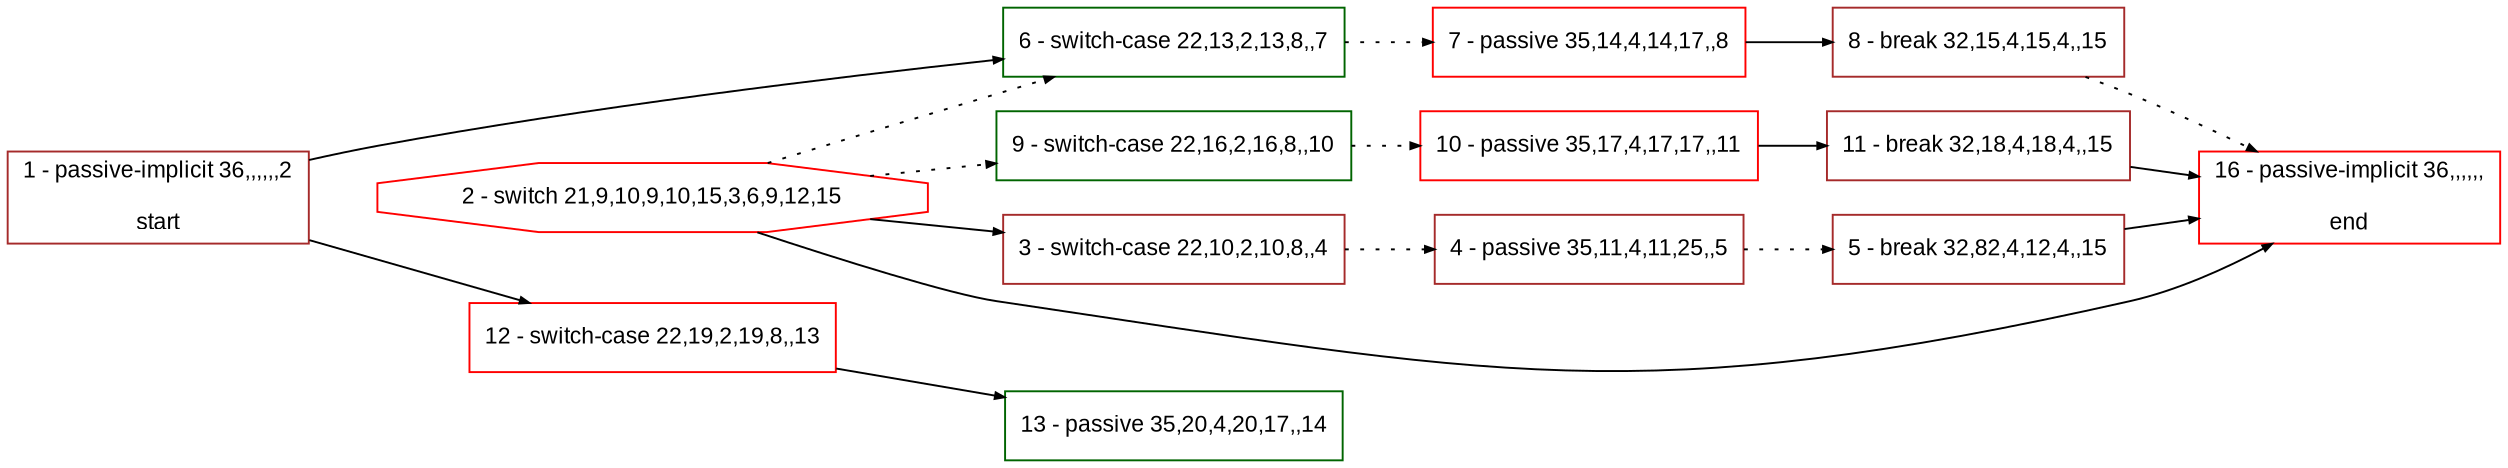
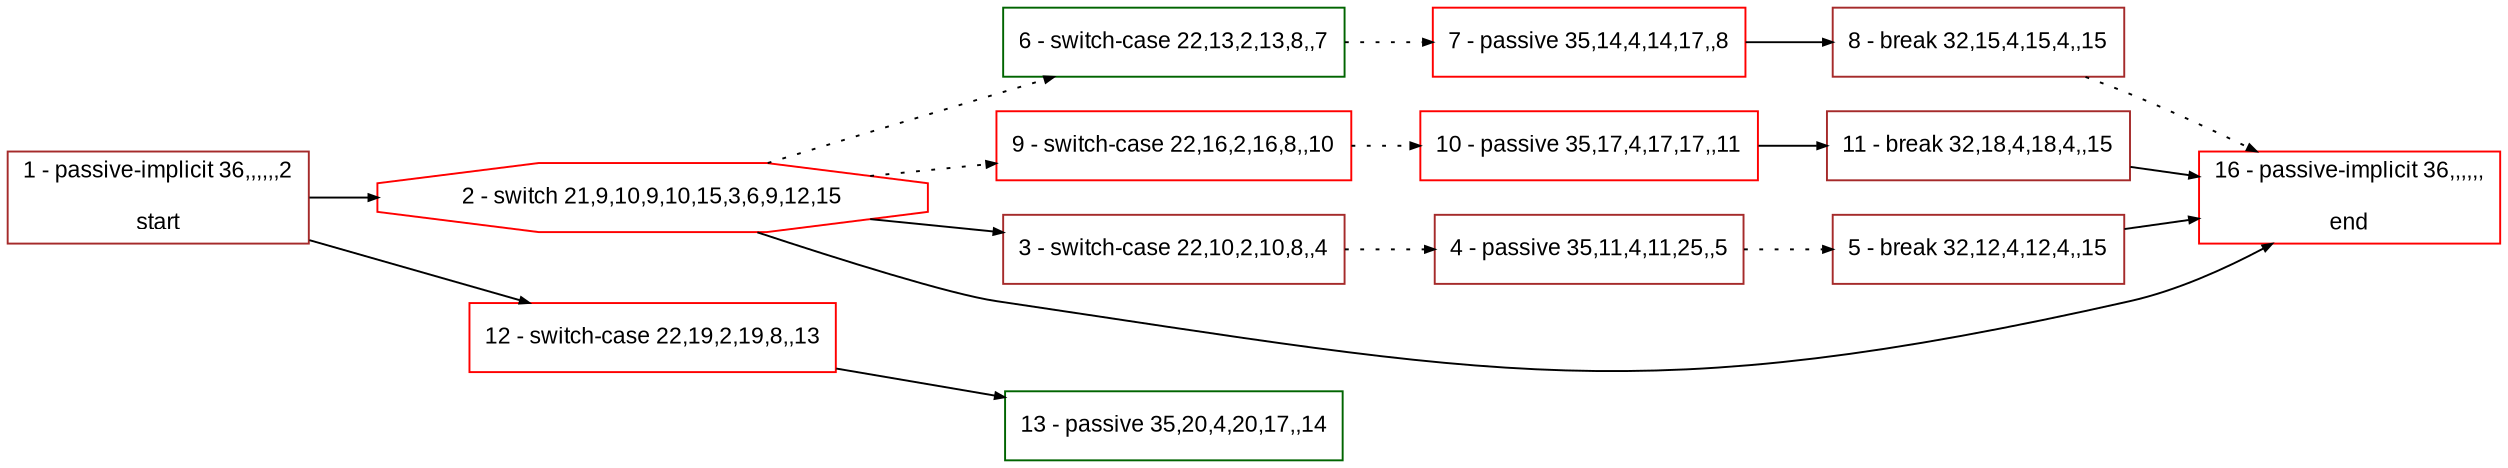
  digraph {
    bgcolor=white
    compound=true
    fillcolor="#FFFFCC"
    fontname=Arial
    fontsize=12
    pack=true
    packmode=clust
    rankdir=LR
    style="rounded,filled"
    node [color=red compound=true fillcolor="#ffffff" fixedsize=false fontname=Arial fontsize=12 node_initialized=no shape=box style=filled]
    edge [arrowhead=normal arrowsize=0.5 arrowtail=none color="#000000" compound=true dir=forward fontcolor=black fontname=Arial fontsize=12 style=solid]
    n1 [label="2 - switch 21,9,10,9,10,15,3,6,9,12,15" shape=octagon]
    n2 [color=brown label="3 - switch-case 22,10,2,10,8,,4"]
    n3 [color=darkgreen label="6 - switch-case 22,13,2,13,8,,7"]
-   n4 [color=darkgreen label="9 - switch-case 22,16,2,16,8,,10"]
+   n4 [label="9 - switch-case 22,16,2,16,8,,10"]
    n5 [label="16 - passive-implicit 36,,,,,,\n\nend"]
    n6 [color=brown label="4 - passive 35,11,4,11,25,,5"]
    n7 [label="7 - passive 35,14,4,14,17,,8"]
    n8 [label="10 - passive 35,17,4,17,17,,11"]
    n9 [label="12 - switch-case 22,19,2,19,8,,13"]
    n10 [color=darkgreen label="13 - passive 35,20,4,20,17,,14"]
    n11 [color=brown label="1 - passive-implicit 36,,,,,,2\n\nstart"]
-   n12 [color=brown label="5 - break 32,82,4,12,4,,15"]
+   n12 [color=brown label="5 - break 32,12,4,12,4,,15"]
    n13 [color=brown label="8 - break 32,15,4,15,4,,15"]
    n14 [color=brown label="11 - break 32,18,4,18,4,,15"]
    n1 -> n2
    n1 -> n3 [style=dotted]
    n1 -> n4 [style=dotted]
    n1 -> n5
    n2 -> n6 [style=dotted]
    n3 -> n7 [style=dotted]
    n4 -> n8 [style=dotted]
    n6 -> n12 [style=dotted]
    n7 -> n13
    n8 -> n14
    n9 -> n10
-   n11 -> n3
+   n11 -> n1
    n11 -> n9
    n12 -> n5
    n13 -> n5 [style=dotted]
    n14 -> n5
  }
